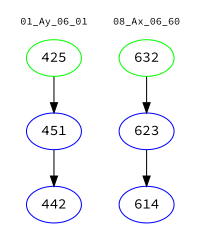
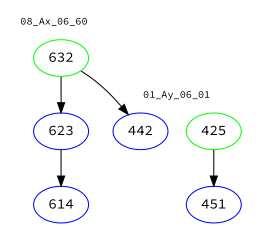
  digraph {
    fontname="Source Code Pro"
    node [color=blue fontname="Source Code Pro"]
    edge [color=black fontname="Source Code Pro"]
    n1 [color=green label=425]
    n2 [label=451]
    n3 [label=442]
    n4 [color=green label=632]
    n5 [label=623]
    n6 [label=614]
    subgraph cluster_1 {
      color=white
      fontsize=10
      label="01_Ay_06_01"
      n1
      n2
      n3
    }
    subgraph cluster_2 {
      color=white
      fontsize=10
      label="08_Ax_06_60"
      n4
      n5
      n6
    }
    n1 -> n2
-   n2 -> n3
+   n4 -> n3
    n4 -> n5
    n5 -> n6
  }
